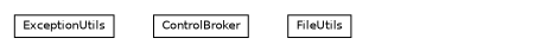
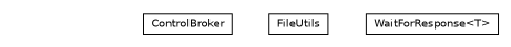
  digraph {
    nodesep=0.25
    ranksep=0.5
    node [fontcolor=black fontname=Helvetica fontsize=10.0 shape=plaintext]
-   n1 [label=<<table title="org.universAAL.middleware.brokers.control.ExceptionUtils" border="0" cellborder="1" cellspacing="0" cellpadding="2" port="p" href="./ExceptionUtils.html"> 		<tr><td><table border="0" cellspacing="0" cellpadding="1"> <tr><td align="center" balign="center"> ExceptionUtils </td></tr> 		</table></td></tr> 		</table>>]
    n2 [label=<<table title="org.universAAL.middleware.brokers.control.ControlBroker" border="0" cellborder="1" cellspacing="0" cellpadding="2" port="p" href="./ControlBroker.html"> 		<tr><td><table border="0" cellspacing="0" cellpadding="1"> <tr><td align="center" balign="center"> ControlBroker </td></tr> 		</table></td></tr> 		</table>>]
    n3 [label=<<table title="org.universAAL.middleware.brokers.control.FileUtils" border="0" cellborder="1" cellspacing="0" cellpadding="2" port="p" href="./FileUtils.html"> 		<tr><td><table border="0" cellspacing="0" cellpadding="1"> <tr><td align="center" balign="center"> FileUtils </td></tr> 		</table></td></tr> 		</table>>]
+   n4 [label=<<table title="org.universAAL.middleware.brokers.control.WaitForResponse" border="0" cellborder="1" cellspacing="0" cellpadding="2" port="p" href="./WaitForResponse.html"> 		<tr><td><table border="0" cellspacing="0" cellpadding="1"> <tr><td align="center" balign="center"> WaitForResponse&lt;T&gt; </td></tr> 		</table></td></tr> 		</table>>]
  }
